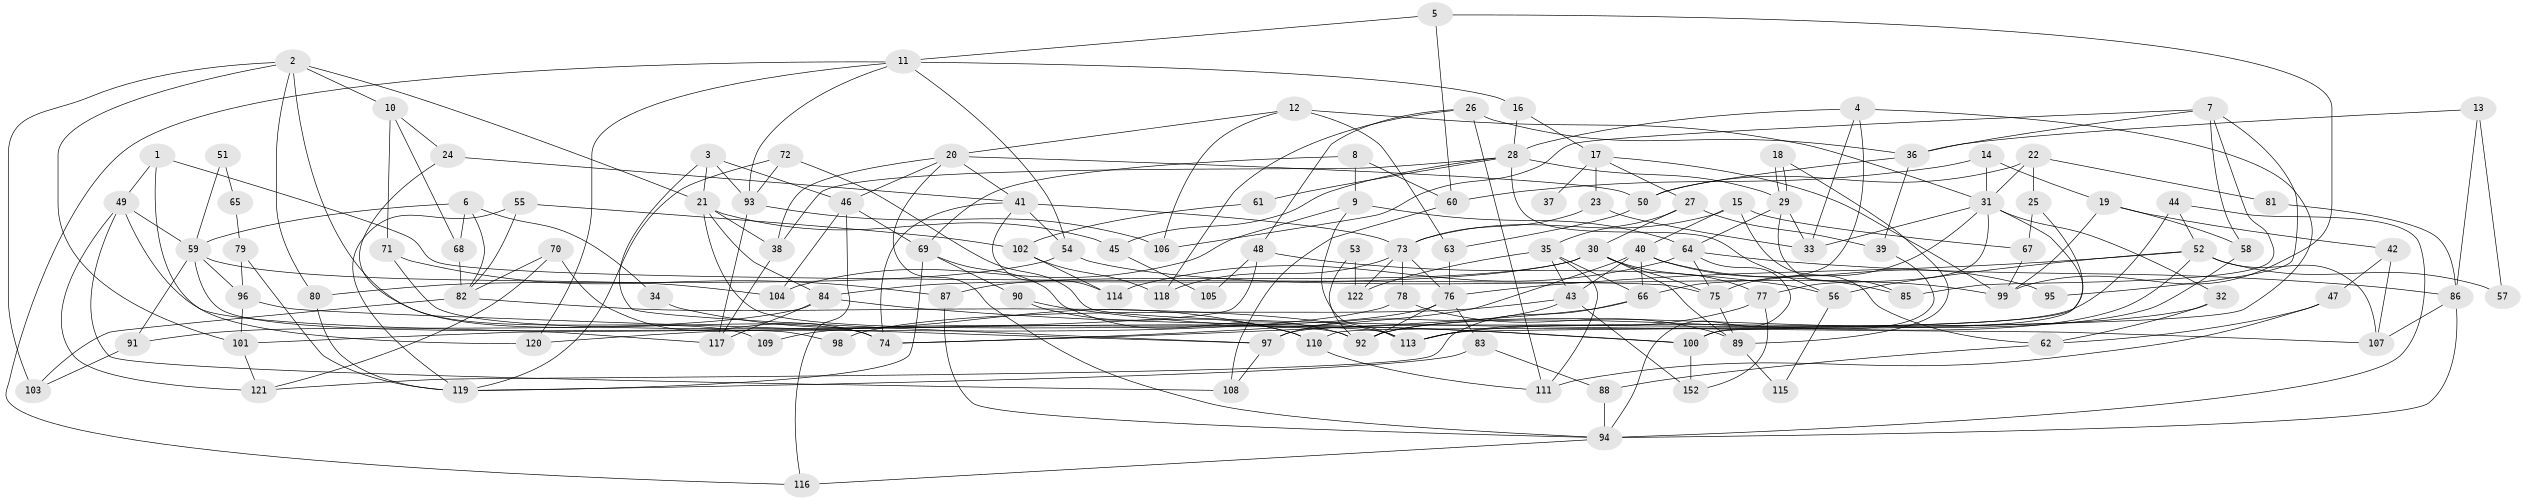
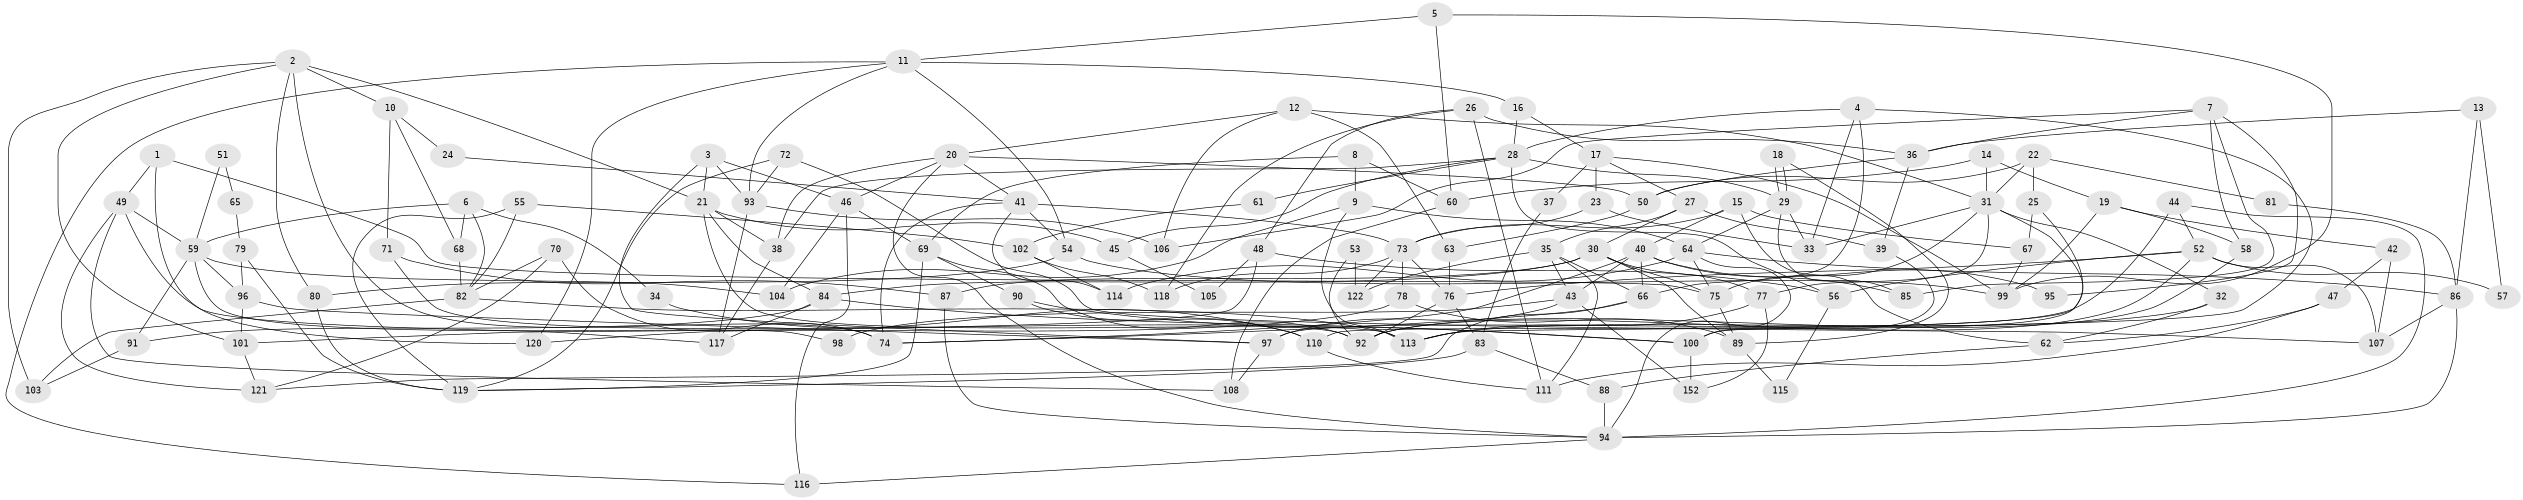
  graph {
    fontname="DejaVu Sans Mono"
    node [color=gray90 fontname="DejaVu Sans Mono" style=filled]
    edge [fontname="DejaVu Sans Mono"]
    1
    49
    75
    120
    59
    117
    108
    121
    89
    2
    10
    21
    74
    80
    101
    103
    68
    24
    71
    113
    38
    45
    84
    119
    3
    46
    97
    93
    69
    104
    116
    4
    28
    33
    66
    29
    56
    61
    5
    11
    60
    99
    16
    54
    6
    34
    82
    110
    98
    91
    96
    7
    36
    58
    85
    95
    106
    50
    39
    92
    8
    9
    64
    90
    86
    94
    114
    41
-   109
    87
    17
    12
    20
    31
    63
    77
    32
    100
    76
    13
    57
    107
    14
    19
    42
    15
    40
    62
    67
    73
    43
    88
    118
    122
    78
    23
    27
    37
    30
    35
    83
    18
    115
    47
    105
    22
    25
    81
    53
    111
    26
    48
    102
    n114 [label=152]
    44
    52
    51
    65
    79
    55
    70
    72
    1 -- 49
    1 -- 75
    1 -- 120
    49 -- 59
    49 -- 117
    49 -- 108
    49 -- 121
    75 -- 89
    59 -- 104
    59 -- 98
    59 -- 91
    59 -- 96
    89 -- 115
    2 -- 10
    2 -- 21
    2 -- 74
    2 -- 80
    2 -- 101
    2 -- 103
    10 -- 68
    10 -- 24
    10 -- 71
    21 -- 113
    21 -- 38
    21 -- 45
    21 -- 84
    80 -- 119
    101 -- 121
    68 -- 82
    24 -- 41
-   24 -- 109
    71 -- 92
    71 -- 87
    38 -- 117
    45 -- 105
    84 -- 117
    84 -- 91
    84 -- 100
    3 -- 21
    3 -- 46
    3 -- 97
    3 -- 93
    46 -- 69
    46 -- 104
    46 -- 116
    97 -- 108
    93 -- 117
    93 -- 106
    69 -- 119
    69 -- 92
    69 -- 90
    4 -- 113
    4 -- 28
    4 -- 33
    4 -- 66
    28 -- 38
    28 -- 45
    28 -- 29
    28 -- 56
    28 -- 61
    66 -- 121
    66 -- 74
    29 -- 33
    29 -- 85
    29 -- 64
    56 -- 115
    61 -- 102
    5 -- 11
    5 -- 60
    5 -- 99
    11 -- 120
    11 -- 93
    11 -- 116
    11 -- 16
    11 -- 54
    60 -- 108
    16 -- 28
    16 -- 17
    54 -- 80
    54 -- 99
    6 -- 59
    6 -- 68
    6 -- 34
    6 -- 82
    34 -- 110
    82 -- 103
    82 -- 113
    110 -- 111
    91 -- 103
    96 -- 101
    96 -- 97
    7 -- 36
    7 -- 58
    7 -- 85
    7 -- 95
    7 -- 106
    36 -- 50
    36 -- 39
    58 -- 92
    50 -- 63
    39 -- 100
    8 -- 69
    8 -- 60
    8 -- 9
    9 -- 113
    9 -- 104
    9 -- 64
    64 -- 75
    64 -- 86
    64 -- 94
    64 -- 114
    90 -- 110
    90 -- 100
    86 -- 94
    86 -- 107
    94 -- 116
    41 -- 74
    41 -- 54
    41 -- 114
    41 -- 73
    87 -- 94
    17 -- 99
    17 -- 23
    17 -- 27
    17 -- 37
    12 -- 106
    12 -- 20
    12 -- 31
    12 -- 63
    20 -- 38
    20 -- 46
    20 -- 50
    20 -- 94
    20 -- 41
    31 -- 75
    31 -- 33
    31 -- 77
    31 -- 32
    31 -- 100
    63 -- 76
    77 -- 113
    77 -- n114
    32 -- 113
    32 -- 62
    100 -- n114
    76 -- 92
-   76 -- 109
    76 -- 83
    13 -- 36
    13 -- 86
    13 -- 57
    14 -- 60
    14 -- 31
    14 -- 19
    19 -- 99
    19 -- 58
    19 -- 42
    42 -- 107
    42 -- 47
    15 -- 40
    15 -- 62
    15 -- 67
    15 -- 73
    40 -- 74
    40 -- 66
    40 -- 85
    40 -- 95
    40 -- 43
    62 -- 88
    67 -- 99
    73 -- 76
    73 -- 118
    73 -- 122
    73 -- 78
    43 -- 97
    43 -- 98
    43 -- n114
    88 -- 94
    78 -- 120
    78 -- 89
    23 -- 33
    23 -- 73
    27 -- 39
    27 -- 30
    27 -- 35
+   37 -- 83
    30 -- 75
    30 -- 89
    30 -- 84
    30 -- 87
    30 -- 77
    35 -- 66
    35 -- 43
    35 -- 122
    35 -- 111
    83 -- 119
    83 -- 88
    18 -- 89
    18 -- 29
    18 -- 29
    47 -- 62
    47 -- 111
    22 -- 50
    22 -- 31
    22 -- 25
    22 -- 81
    25 -- 110
    25 -- 67
    81 -- 86
    53 -- 92
    53 -- 122
    26 -- 36
    26 -- 118
    26 -- 111
    26 -- 48
    48 -- 101
    48 -- 56
    48 -- 105
    102 -- 114
    102 -- 118
    44 -- 97
    44 -- 94
    44 -- 52
    52 -- 56
    52 -- 92
    52 -- 76
    52 -- 57
    52 -- 107
    51 -- 59
    51 -- 65
    65 -- 79
    79 -- 119
    79 -- 96
    55 -- 119
    55 -- 82
    55 -- 102
    70 -- 121
    70 -- 74
    70 -- 82
    72 -- 119
    72 -- 93
    72 -- 107
  }
